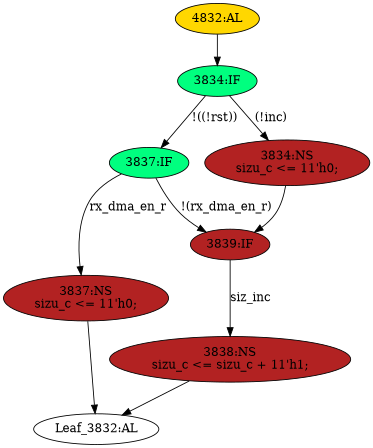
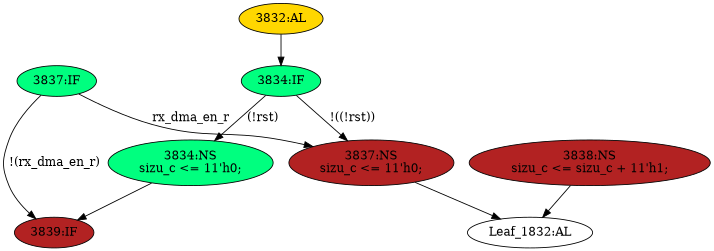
  strict digraph {
    node [fillcolor=firebrick statements="[]" style=filled typ=IfStatement]
    edge [cond="[]" lineno=None]
    n1 [ast="<pyverilog.vparser.ast.IfStatement object at 0x7f13b5599150>" fillcolor=springgreen label="3834:IF"]
    n2 [ast="<pyverilog.vparser.ast.IfStatement object at 0x7f13b5599190>" fillcolor=springgreen label="3837:IF"]
-   n3 [ast="<pyverilog.vparser.ast.NonblockingSubstitution object at 0x7f13b5599590>" label="3834:NS\nsizu_c <= 11'h0;" statements="[<pyverilog.vparser.ast.NonblockingSubstitution object at 0x7f13b5599590>]" typ=NonblockingSubstitution]
+   n3 [ast="<pyverilog.vparser.ast.NonblockingSubstitution object at 0x7f13b5599590>" fillcolor=springgreen label="3834:NS\nsizu_c <= 11'h0;" statements="[<pyverilog.vparser.ast.NonblockingSubstitution object at 0x7f13b5599590>]" typ=NonblockingSubstitution]
    n4 [ast="<pyverilog.vparser.ast.NonblockingSubstitution object at 0x7f13b5599410>" label="3837:NS\nsizu_c <= 11'h0;" statements="[<pyverilog.vparser.ast.NonblockingSubstitution object at 0x7f13b5599410>]" typ=NonblockingSubstitution]
    n5 [ast="<pyverilog.vparser.ast.IfStatement object at 0x7f13b55991d0>" label="3839:IF"]
-   n6 [def_var="['sizu_c']" label="Leaf_3832:AL" fillcolor="" statements="" style="" typ=""]
+   n6 [def_var="['sizu_c']" label="Leaf_1832:AL" fillcolor="" statements="" style="" typ=""]
    n7 [ast="<pyverilog.vparser.ast.NonblockingSubstitution object at 0x7f13b5599210>" label="3838:NS\nsizu_c <= sizu_c + 11'h1;" statements="[<pyverilog.vparser.ast.NonblockingSubstitution object at 0x7f13b5599210>]" typ=NonblockingSubstitution]
-   n8 [ast="<pyverilog.vparser.ast.Always object at 0x7f13b5599790>" clk_sens=True fillcolor=gold label="4832:AL" sens="['clk']" typ=Always use_var="['rst', 'siz_inc', 'rx_dma_en_r', 'sizu_c']"]
-   n1 -> n2 [cond="['rst']" label="!((!rst))" lineno=3834]
-   n1 -> n3 [cond="['rst']" label="(!inc)" lineno=3834]
+   n8 [ast="<pyverilog.vparser.ast.Always object at 0x7f13b5599790>" clk_sens=True fillcolor=gold label="3832:AL" sens="['clk']" typ=Always use_var="['rst', 'siz_inc', 'rx_dma_en_r', 'sizu_c']"]
+   n1 -> n4 [cond="['rst']" label="!((!rst))" lineno=3834]
+   n1 -> n3 [cond="['rst']" label="(!rst)" lineno=3834]
    n2 -> n4 [cond="['rx_dma_en_r']" label=rx_dma_en_r lineno=3837]
    n2 -> n5 [cond="['rx_dma_en_r']" label="!(rx_dma_en_r)" lineno=3837]
    n3 -> n5
    n4 -> n6
-   n5 -> n7 [cond="['siz_inc']" label=siz_inc lineno=3839]
    n7 -> n6
    n8 -> n1
  }
